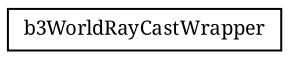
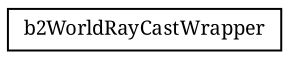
  digraph {
    rankdir=LR
    fontname="Noto Serif"
-   n1 [color=black fillcolor=white fontname="Noto Serif" fontsize=10 height=0.2 label=b3WorldRayCastWrapper shape=record style=filled width=0.4]
+   n1 [color=black fillcolor=white fontname="Noto Serif" fontsize=10 height=0.2 label=b2WorldRayCastWrapper shape=record style=filled width=0.4]
  }
